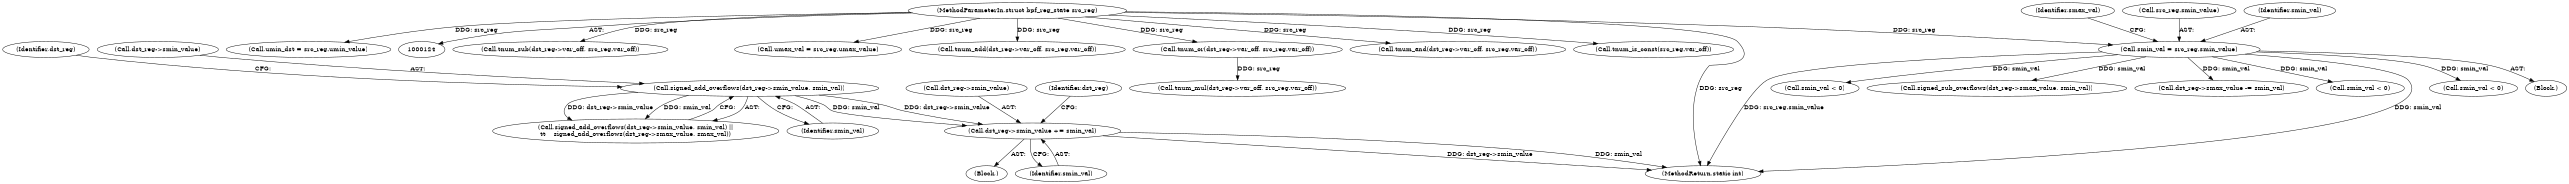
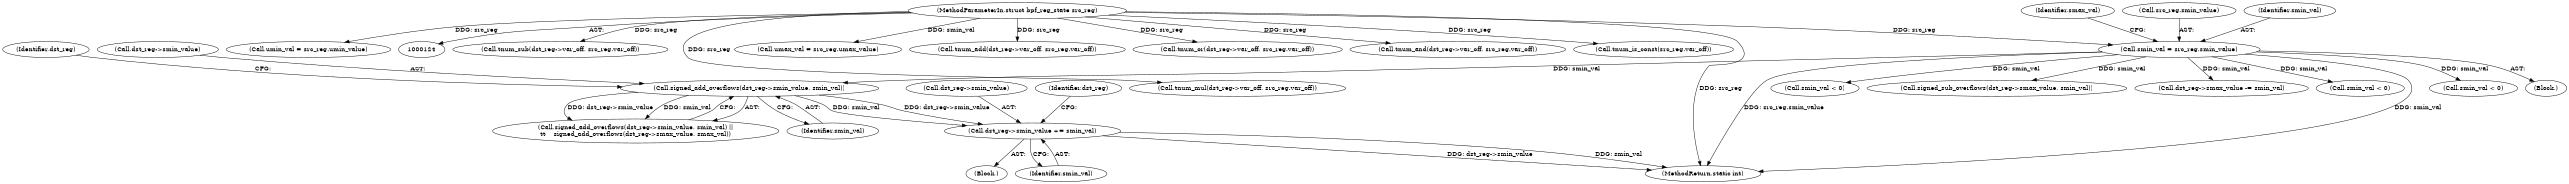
  digraph {
    n1 [label="(Call,dst_reg->smin_value += smin_val)"]
    n2 [label="(MethodReturn,static int)"]
    n3 [label="(Block,)"]
    n4 [label="(Identifier,smin_val)"]
    n5 [label="(Call,signed_add_overflows(dst_reg->smin_value, smin_val))"]
    n6 [label="(Call,signed_add_overflows(dst_reg->smin_value, smin_val) ||\n\t\t    signed_add_overflows(dst_reg->smax_value, smax_val))"]
    n7 [label="(Identifier,smin_val)"]
    n8 [label="(Call,smin_val = src_reg.smin_value)"]
    n9 [label="(Call,smin_val < 0)"]
    n10 [label="(Block,)"]
    n11 [label="(Call,smin_val < 0)"]
    n12 [label="(Call,signed_sub_overflows(dst_reg->smax_value, smin_val))"]
    n13 [label="(Call,dst_reg->smax_value -= smin_val)"]
    n14 [label="(Call,smin_val < 0)"]
    n15 [label="(Call,src_reg.smin_value)"]
    n16 [label="(MethodParameterIn,struct bpf_reg_state src_reg)"]
    n17 [label="(Call,tnum_sub(dst_reg->var_off, src_reg.var_off))"]
    n18 [label="(Call,tnum_mul(dst_reg->var_off, src_reg.var_off))"]
    n19 [label="(Call,umax_val = src_reg.umax_value)"]
    n20 [label="(Call,tnum_add(dst_reg->var_off, src_reg.var_off))"]
    n21 [label="(Call,tnum_and(dst_reg->var_off, src_reg.var_off))"]
    n22 [label="(Call,tnum_is_const(src_reg.var_off))"]
    n23 [label="(Call,tnum_or(dst_reg->var_off, src_reg.var_off))"]
-   n24 [label="(Call,umin_dst = src_reg.umin_value)"]
+   n24 [label="(Call,umin_val = src_reg.umin_value)"]
    1000124
    n26 [label="(Identifier,smin_val)"]
    n27 [label="(Identifier,dst_reg)"]
    n28 [label="(Call,dst_reg->smin_value)"]
    n29 [label="(Identifier,smax_val)"]
    n30 [label="(Identifier,dst_reg)"]
    n31 [label="(Call,dst_reg->smin_value)"]
    n1 -> n2 [label="DDG: dst_reg->smin_value"]
    n1 -> n2 [label="DDG: smin_val"]
    n1 -> n3 [label="AST: "]
    n1 -> n4 [label="CFG: "]
    n4 -> n1 [label="AST: "]
    n5 -> n1 [label="DDG: smin_val"]
    n5 -> n1 [label="DDG: dst_reg->smin_value"]
    n5 -> n6 [label="AST: "]
    n5 -> n6 [label="DDG: dst_reg->smin_value"]
    n5 -> n6 [label="DDG: smin_val"]
    n5 -> n7 [label="CFG: "]
    n6 -> n5 [label="CFG: "]
    n7 -> n5 [label="AST: "]
    n8 -> n2 [label="DDG: src_reg.smin_value"]
    n8 -> n2 [label="DDG: smin_val"]
+   n8 -> n5 [label="DDG: smin_val"]
    n8 -> n9 [label="DDG: smin_val"]
    n8 -> n10 [label="AST: "]
    n8 -> n11 [label="DDG: smin_val"]
    n8 -> n12 [label="DDG: smin_val"]
    n8 -> n13 [label="DDG: smin_val"]
    n8 -> n14 [label="DDG: smin_val"]
    n15 -> n8 [label="AST: "]
    n16 -> n2 [label="DDG: src_reg"]
    n16 -> n8 [label="DDG: src_reg"]
    n16 -> n17 [label="DDG: src_reg"]
-   n23 -> n18 [label="DDG: src_reg"]
-   n16 -> n19 [label="DDG: src_reg"]
+   n16 -> n18 [label="DDG: src_reg"]
+   n16 -> n19 [label="DDG: smin_val"]
    n16 -> n20 [label="DDG: src_reg"]
    n16 -> n21 [label="DDG: src_reg"]
    n16 -> n22 [label="DDG: src_reg"]
    n16 -> n23 [label="DDG: src_reg"]
    n16 -> n24 [label="DDG: src_reg"]
    n16 -> 1000124 [label="AST: "]
    n26 -> n8 [label="AST: "]
    n27 -> n1 [label="CFG: "]
    n28 -> n5 [label="AST: "]
    n29 -> n8 [label="CFG: "]
    n30 -> n5 [label="CFG: "]
    n31 -> n1 [label="AST: "]
  }
